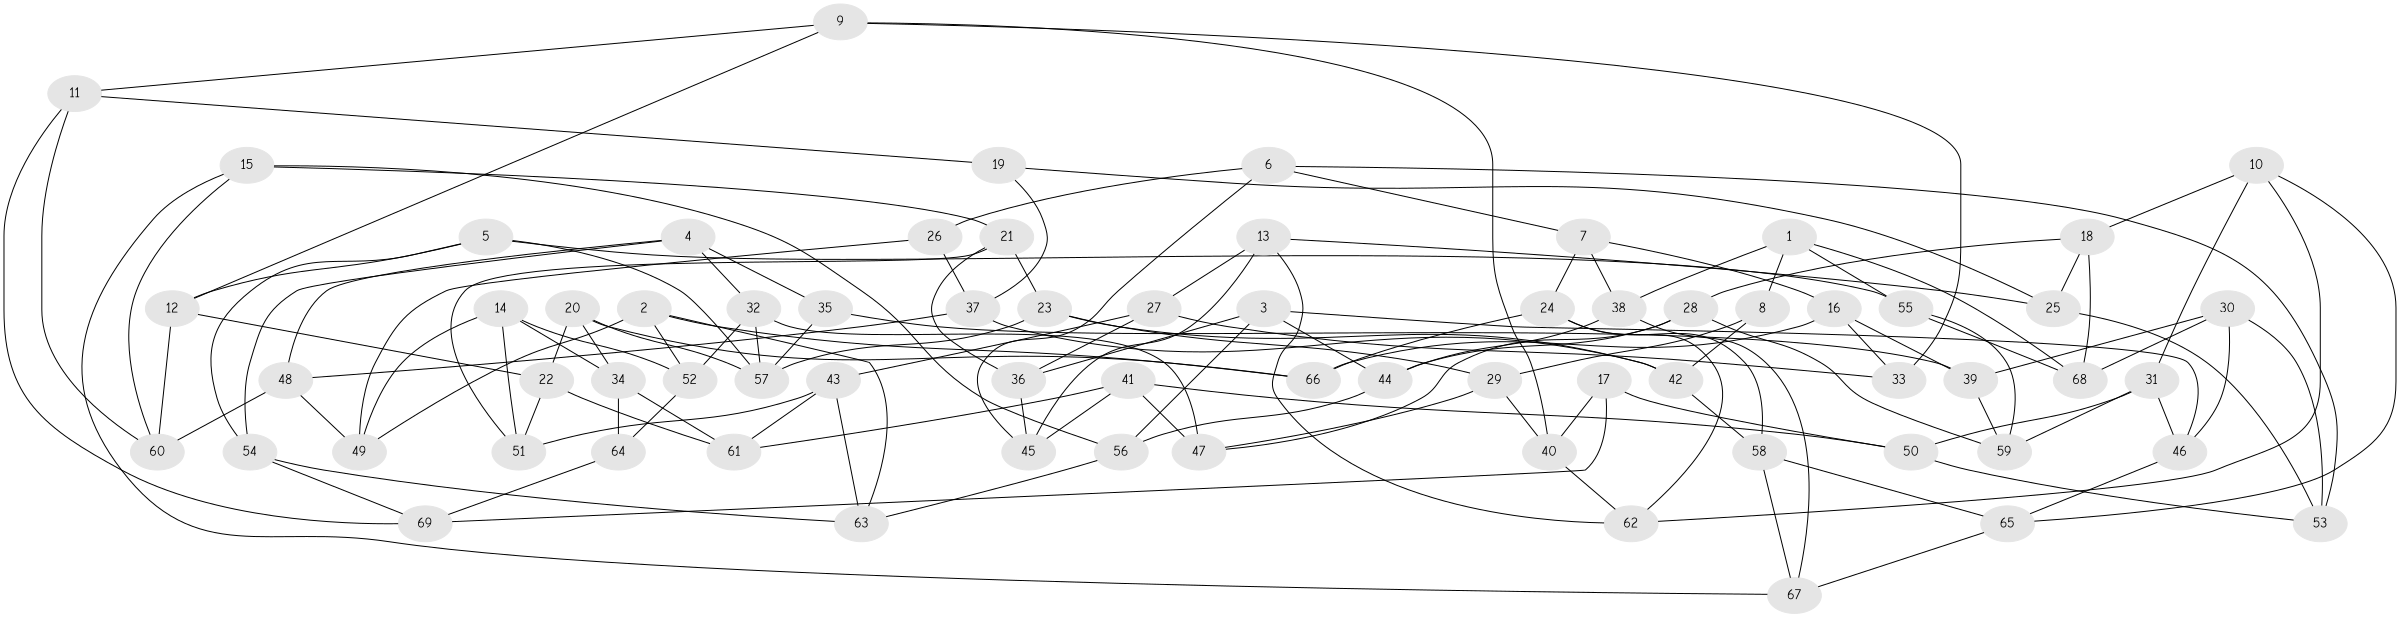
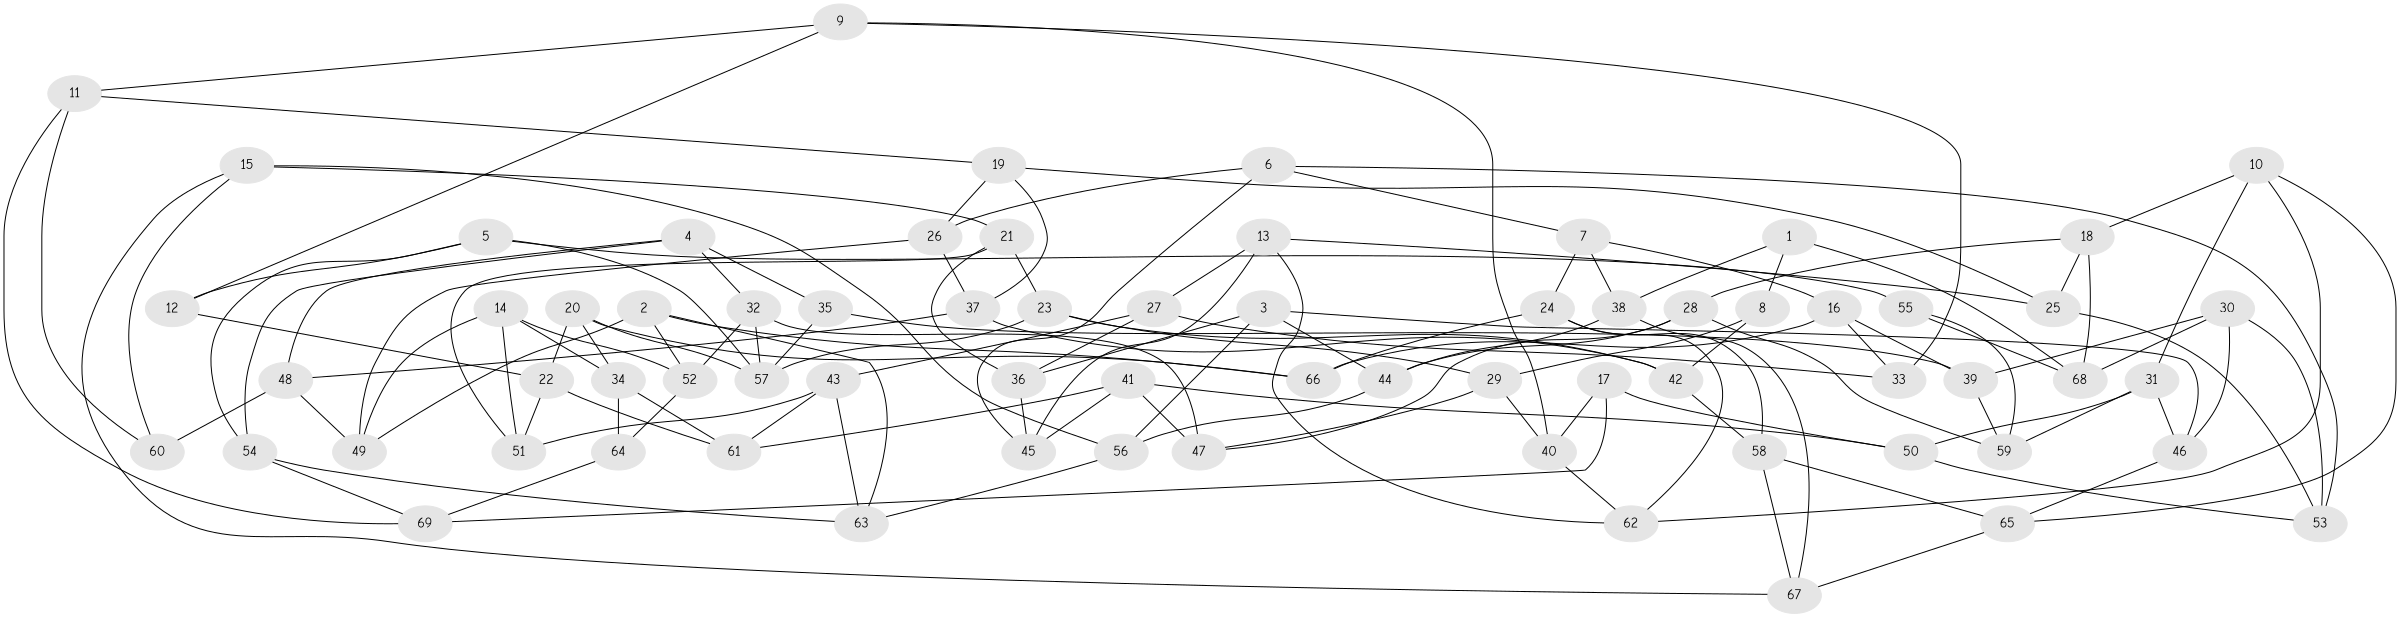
  graph {
    fontname="Comic Neue"
    node [color=gray90 fontname="Comic Neue" style=filled]
    edge [fontname="Comic Neue"]
    1
    8
    38
    55
    68
    29
    42
    44
    67
    59
    2
    49
    52
    63
    66
    64
    3
    36
    46
    56
    45
    65
    4
    32
    35
    48
    54
    57
    47
    39
    60
    69
    5
    12
    22
    6
    7
    26
    53
    16
    24
    37
    33
    62
    58
    40
    9
    11
    19
    10
    18
    31
    25
    28
    50
    51
    61
    13
    27
    43
    14
    34
    15
    21
    23
    17
    20
    30
    41
    1 -- 8
    1 -- 38
-   1 -- 55
    1 -- 68
    8 -- 29
    8 -- 42
    38 -- 44
    38 -- 67
    55 -- 68
    55 -- 59
    29 -- 47
    29 -- 40
    42 -- 58
    44 -- 56
    2 -- 49
    2 -- 52
    2 -- 63
    2 -- 66
    52 -- 64
    64 -- 69
    3 -- 44
    3 -- 36
    3 -- 46
    3 -- 56
    36 -- 45
    46 -- 65
    56 -- 63
    65 -- 67
    4 -- 32
    4 -- 35
    4 -- 48
    4 -- 54
    32 -- 52
    32 -- 57
    32 -- 47
    35 -- 57
    35 -- 39
    48 -- 49
    48 -- 60
    54 -- 63
    54 -- 69
    39 -- 59
    5 -- 55
    5 -- 54
    5 -- 57
    5 -- 12
-   12 -- 60
    12 -- 22
    22 -- 51
    22 -- 61
    6 -- 45
    6 -- 7
    6 -- 26
    6 -- 53
    7 -- 38
    7 -- 16
    7 -- 24
    26 -- 49
    26 -- 37
    16 -- 66
    16 -- 39
    16 -- 33
    24 -- 66
    24 -- 62
    24 -- 58
    37 -- 42
    37 -- 48
    58 -- 67
    58 -- 65
    40 -- 62
    9 -- 12
    9 -- 33
    9 -- 40
    9 -- 11
    11 -- 60
    11 -- 69
    11 -- 19
+   19 -- 26
    19 -- 37
    19 -- 25
    10 -- 65
    10 -- 62
    10 -- 18
    10 -- 31
    18 -- 68
    18 -- 25
    18 -- 28
    31 -- 59
    31 -- 46
    31 -- 50
    25 -- 53
    28 -- 44
    28 -- 59
    28 -- 47
    50 -- 53
    13 -- 45
    13 -- 62
    13 -- 25
    13 -- 27
    27 -- 36
    27 -- 33
    27 -- 43
    43 -- 63
    43 -- 51
    43 -- 61
    14 -- 49
    14 -- 52
    14 -- 51
    14 -- 34
    34 -- 64
    34 -- 61
    15 -- 67
    15 -- 56
    15 -- 60
    15 -- 21
    21 -- 36
    21 -- 51
    21 -- 23
    23 -- 29
    23 -- 42
    23 -- 57
    17 -- 69
    17 -- 40
    17 -- 50
    20 -- 66
    20 -- 57
    20 -- 22
    20 -- 34
    30 -- 68
    30 -- 46
    30 -- 39
    30 -- 53
    41 -- 45
    41 -- 47
    41 -- 50
    41 -- 61
  }
